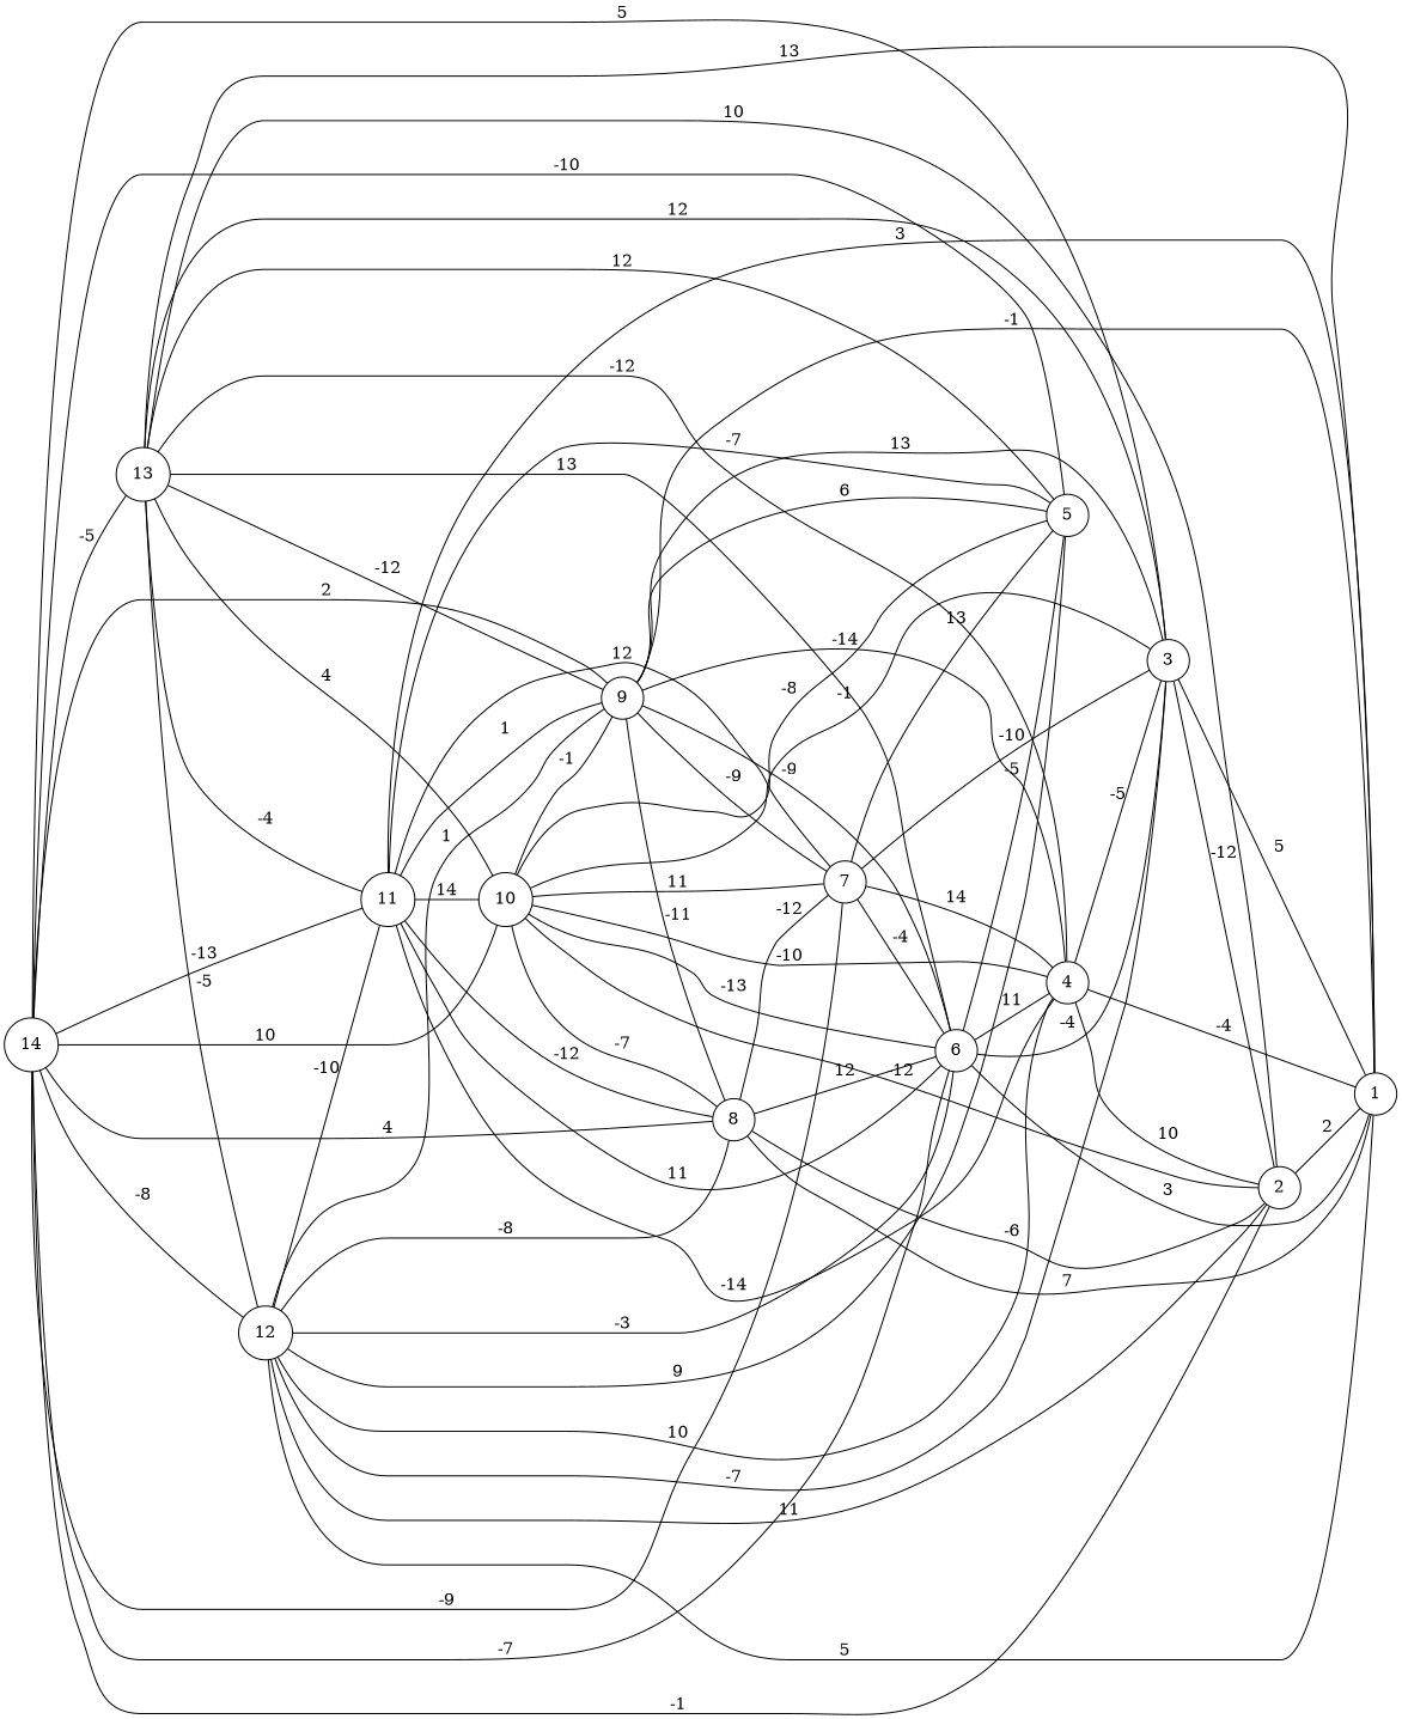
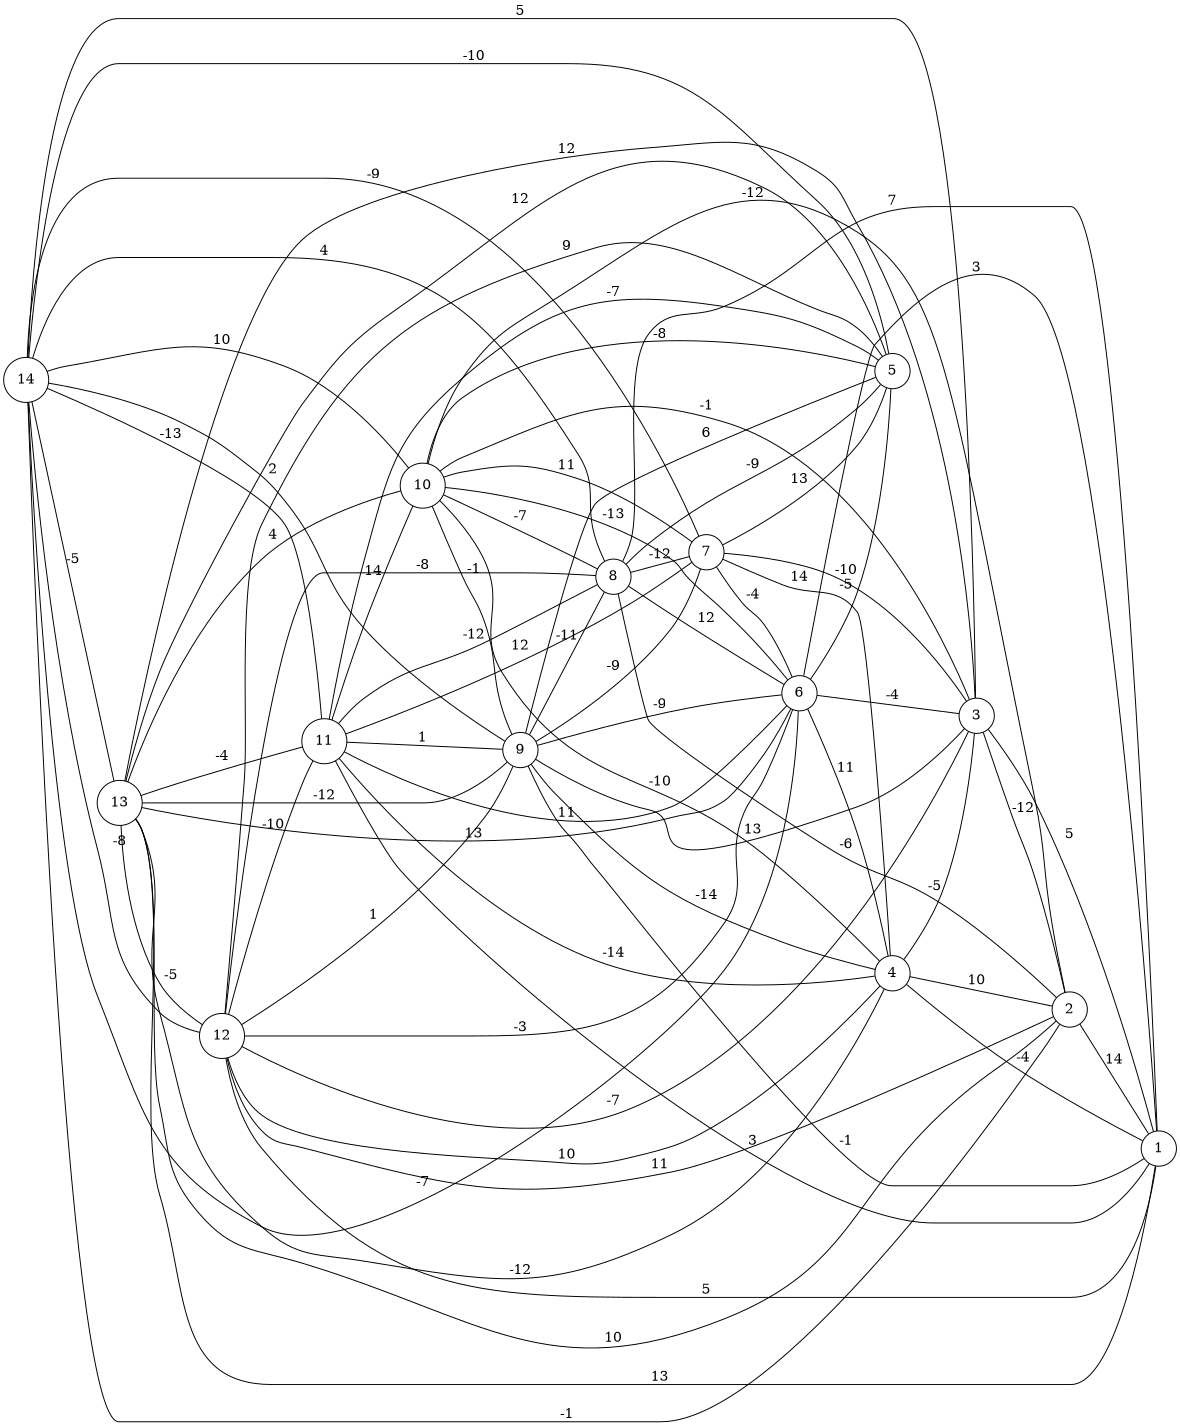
  graph {
    fontname="Helvetica,Arial,sans-serif"
    rankdir=LR
    node [shape=circle]
    14
    2
    3
    5
    6
    7
    8
    9
    10
    11
    12
    13
    1
    4
    14 -- 2 [label=-1]
    14 -- 3 [label=5]
    14 -- 5 [label=-10]
    14 -- 6 [label=-7]
    14 -- 7 [label=-9]
    14 -- 8 [label=4]
    14 -- 9 [label=2]
    14 -- 10 [label=10]
    14 -- 11 [label=-13]
    14 -- 12 [label=-8]
    14 -- 13 [label=-5]
-   2 -- 1 [label=2]
+   2 -- 1 [label=14]
    3 -- 2 [label=-12]
    3 -- 1 [label=5]
    6 -- 3 [label=-4]
    6 -- 5 [label=-5]
    6 -- 1 [label=3]
    6 -- 4 [label=11]
    7 -- 3 [label=-10]
    7 -- 5 [label=13]
    7 -- 6 [label=-4]
    7 -- 4 [label=14]
    8 -- 2 [label=-6]
+   8 -- 5 [label=-9]
    8 -- 6 [label=12]
    8 -- 7 [label=-12]
    8 -- 1 [label=7]
    9 -- 3 [label=13]
    9 -- 5 [label=6]
    9 -- 6 [label=-9]
    9 -- 7 [label=-9]
    9 -- 8 [label=-11]
    9 -- 1 [label=-1]
    9 -- 4 [label=-14]
    10 -- 2 [label=-12]
    10 -- 3 [label=-1]
    10 -- 5 [label=-8]
    10 -- 6 [label=-13]
    10 -- 7 [label=11]
    10 -- 8 [label=-7]
    10 -- 9 [label=-1]
    10 -- 4 [label=-10]
    11 -- 5 [label=-7]
    11 -- 6 [label=11]
    11 -- 7 [label=12]
    11 -- 8 [label=-12]
    11 -- 9 [label=1]
    11 -- 10 [label=14]
    11 -- 1 [label=3]
    11 -- 4 [label=-14]
    12 -- 2 [label=11]
    12 -- 3 [label=-7]
    12 -- 5 [label=9]
    12 -- 6 [label=-3]
    12 -- 8 [label=-8]
    12 -- 9 [label=1]
    12 -- 11 [label=-10]
    12 -- 1 [label=5]
    12 -- 4 [label=10]
    13 -- 2 [label=10]
    13 -- 3 [label=12]
    13 -- 5 [label=12]
    13 -- 6 [label=13]
    13 -- 9 [label=-12]
    13 -- 10 [label=4]
    13 -- 11 [label=-4]
    13 -- 12 [label=-5]
    13 -- 1 [label=13]
    13 -- 4 [label=-12]
    4 -- 2 [label=10]
    4 -- 3 [label=-5]
    4 -- 1 [label=-4]
  }
